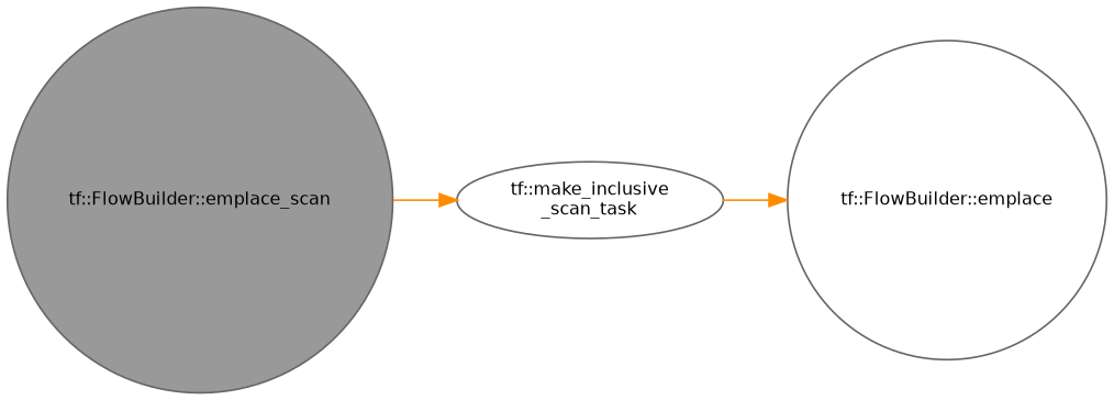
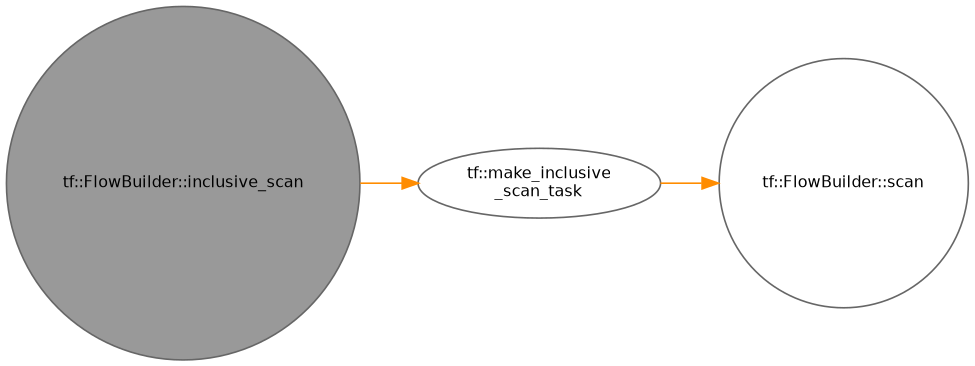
  digraph {
    rankdir=LR
    node [color=grey40 fillcolor=white fontname=Helvetica fontsize=10 shape=circle style=filled]
    edge [color=darkorange fontname=Helvetica fontsize=10 labelfontname=Helvetica labelfontsize=10 style=solid]
-   n1 [color=gray40 fillcolor=grey60 fontcolor=black height=0.2 label="tf::FlowBuilder::emplace_scan" width=0.4]
+   n1 [color=gray40 fillcolor=grey60 fontcolor=black height=0.2 label="tf::FlowBuilder::inclusive_scan" width=0.4]
    n2 [height=0.2 label="tf::make_inclusive\l_scan_task" shape=ellipse width=0.4]
-   n3 [height=0.2 label="tf::FlowBuilder::emplace" width=0.4]
+   n3 [height=0.2 label="tf::FlowBuilder::scan" width=0.4]
    n1 -> n2
    n2 -> n3
  }
